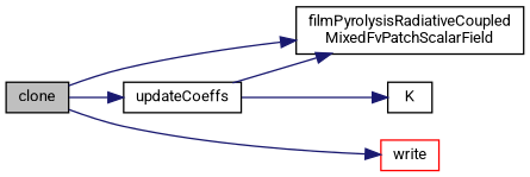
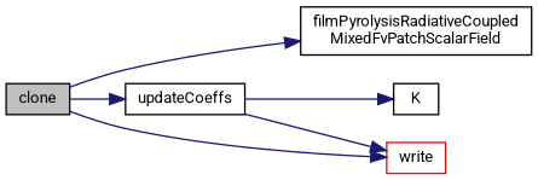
  digraph {
    fontname=Roboto
    rankdir=LR
    node [color=black fontname=Roboto fontsize=10 shape=record]
    edge [color=midnightblue fontname=Roboto fontsize=10 labelfontname=FreeSans labelfontsize=10 style=solid]
    n1 [fillcolor=grey75 fontcolor=black height=0.2 label=clone style=filled width=0.4]
    n2 [height=0.2 label="filmPyrolysisRadiativeCoupled\lMixedFvPatchScalarField" width=0.4]
    n3 [height=0.2 label=updateCoeffs width=0.4]
    n4 [color=red height=0.2 label=write width=0.4]
    n5 [height=0.2 label=K width=0.4]
    n1 -> n2
    n1 -> n3
    n1 -> n4
-   n3 -> n2
+   n3 -> n4
    n3 -> n5
  }
